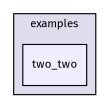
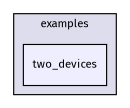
  digraph {
    compound=true
    fontname="Fira Sans"
-   n1 [fillcolor="#eeeeff" fontname="Fira Sans" fontsize=10 label=two_two pencolor=black shape=box style=filled]
+   n1 [fillcolor="#eeeeff" fontname="Fira Sans" fontsize=10 label=two_devices pencolor=black shape=box style=filled]
    subgraph cluster_1 {
      bgcolor="#ddddee"
      fontsize=10
      label=examples
      pencolor=black
      n1
    }
  }
